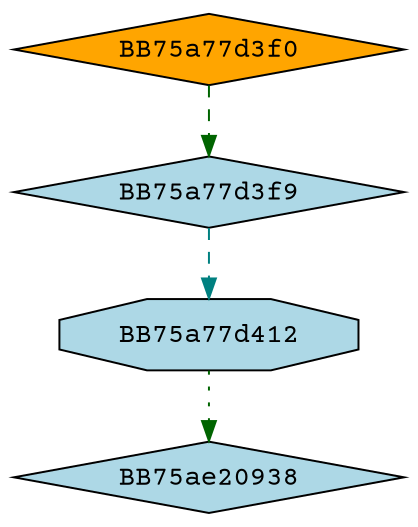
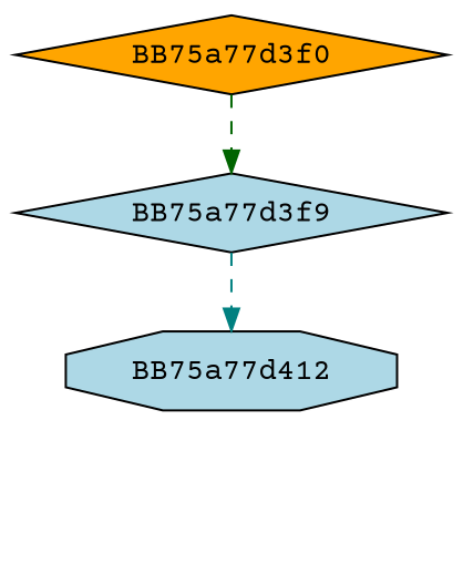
  digraph {
    fontname="Courier Prime"
    splines=ortho
    node [fillcolor=lightblue fontname="Courier Prime" shape=diamond style=filled]
    edge [color=darkgreen fontname="Courier Prime" style=dashed]
    BB75a77d3f0 [fillcolor=orange]
    BB75a77d3f9
    BB75a77d412 [shape=octagon]
-   BB75ae20938
    BB75a77d3f0 -> BB75a77d3f9
    BB75a77d3f9 -> BB75a77d412 [color=teal]
-   BB75a77d412 -> BB75ae20938 [style=dotted]
  }
